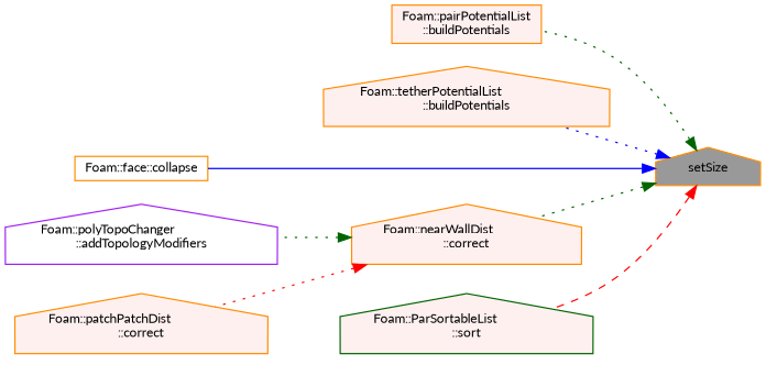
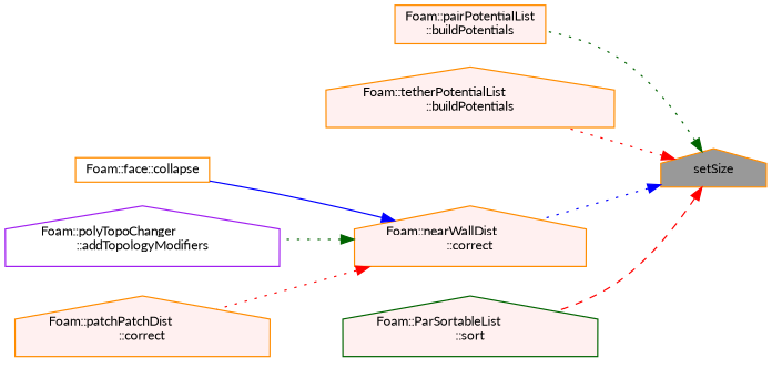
  digraph {
    fontname=Lato
    rankdir=RL
    node [color=darkorange fillcolor="#FFF0F0" fontname=Lato fontsize=10 shape=house style=filled]
    edge [color=blue dir=back fontname=Lato fontsize=10 labelfontname=Helvetica labelfontsize=10 style=dotted]
    n1 [fillcolor=grey60 fontcolor=black height=0.2 label=setSize width=0.4]
    n2 [height=0.2 label="Foam::pairPotentialList\l::buildPotentials" shape=box width=0.4]
    n3 [height=0.2 label="Foam::tetherPotentialList\l::buildPotentials" width=0.4]
    n4 [fillcolor=white height=0.2 label="Foam::face::collapse" shape=box width=0.4]
    n5 [height=0.2 label="Foam::nearWallDist\l::correct" width=0.4]
    n6 [color=darkgreen height=0.2 label="Foam::ParSortableList\l::sort" width=0.4]
    n7 [color=purple fillcolor=white height=0.2 label="Foam::polyTopoChanger\l::addTopologyModifiers" width=0.4]
    n8 [height=0.2 label="Foam::patchPatchDist\l::correct" width=0.4]
    n1 -> n2 [color=darkgreen]
-   n1 -> n3
-   n1 -> n4 [style=solid]
-   n1 -> n5 [color=darkgreen]
+   n1 -> n3 [color=red]
+   n5 -> n4 [style=solid]
+   n1 -> n5
    n1 -> n6 [color=red style=dashed]
    n5 -> n7 [color=darkgreen]
    n5 -> n8 [color=red]
  }
